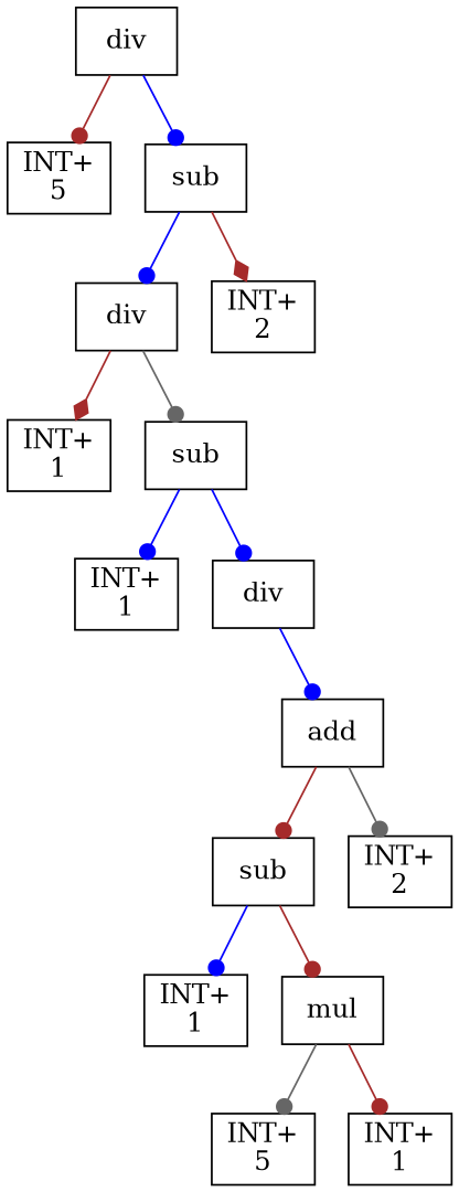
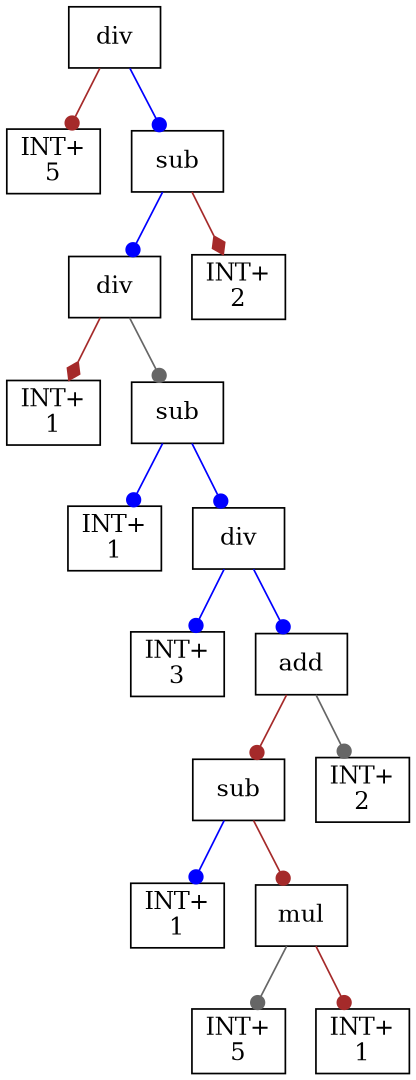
  digraph {
    node [shape=box]
    edge [color=blue arrowhead=dot]
    n1 [label=div]
    n2 [label="INT+\n5"]
    n3 [label=sub]
    n4 [label=div]
    n5 [label="INT+\n2"]
    n6 [label="INT+\n1"]
    n7 [label=sub]
    n8 [label="INT+\n1"]
    n9 [label=div]
+   n10 [label="INT+\n3"]
    n11 [label=add]
    n12 [label=sub]
    n13 [label="INT+\n2"]
    n14 [label="INT+\n1"]
    n15 [label=mul]
    n16 [label="INT+\n5"]
    n17 [label="INT+\n1"]
    n1 -> n2 [color=brown]
    n1 -> n3
    n3 -> n4
    n3 -> n5 [color=brown arrowhead=diamond]
    n4 -> n6 [color=brown arrowhead=diamond]
    n4 -> n7 [color=gray40]
    n7 -> n8
    n7 -> n9
+   n9 -> n10
    n9 -> n11
    n11 -> n12 [color=brown]
    n11 -> n13 [color=gray40]
    n12 -> n14
    n12 -> n15 [color=brown]
    n15 -> n16 [color=gray40]
    n15 -> n17 [color=brown]
  }
